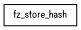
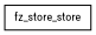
  digraph {
    rankdir=LR
    fontname="Roboto Condensed"
-   n1 [color=black fillcolor=white fontname="Roboto Condensed" fontsize=10 height=0.2 label=fz_store_hash shape=record style=filled width=0.4]
+   n1 [color=black fillcolor=white fontname="Roboto Condensed" fontsize=10 height=0.2 label=fz_store_store shape=record style=filled width=0.4]
  }
